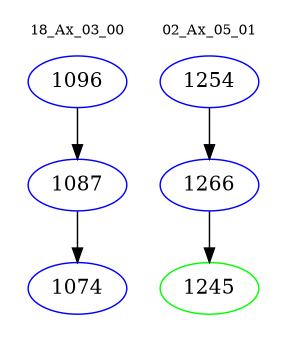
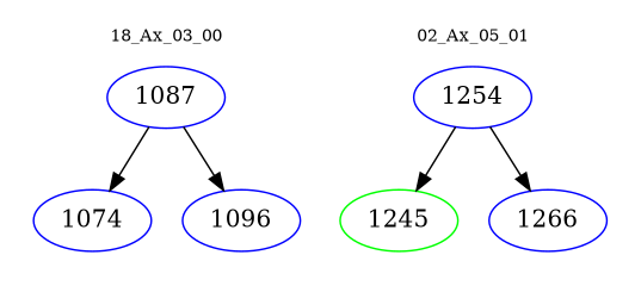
  digraph {
    node [color=blue]
    edge [color=black]
    n1 [label=1087]
    n2 [label=1074]
    n3 [label=1096]
    n4 [label=1254]
    n5 [color=green label=1245]
    n6 [label=1266]
    subgraph cluster_1 {
      color=white
      fontsize=10
      label="18_Ax_03_00"
      n1
      n2
      n3
    }
    subgraph cluster_2 {
      color=white
      fontsize=10
      label="02_Ax_05_01"
      n4
      n5
      n6
    }
    n1 -> n2
-   n3 -> n1
-   n6 -> n5
+   n1 -> n3
+   n4 -> n5
    n4 -> n6
  }
